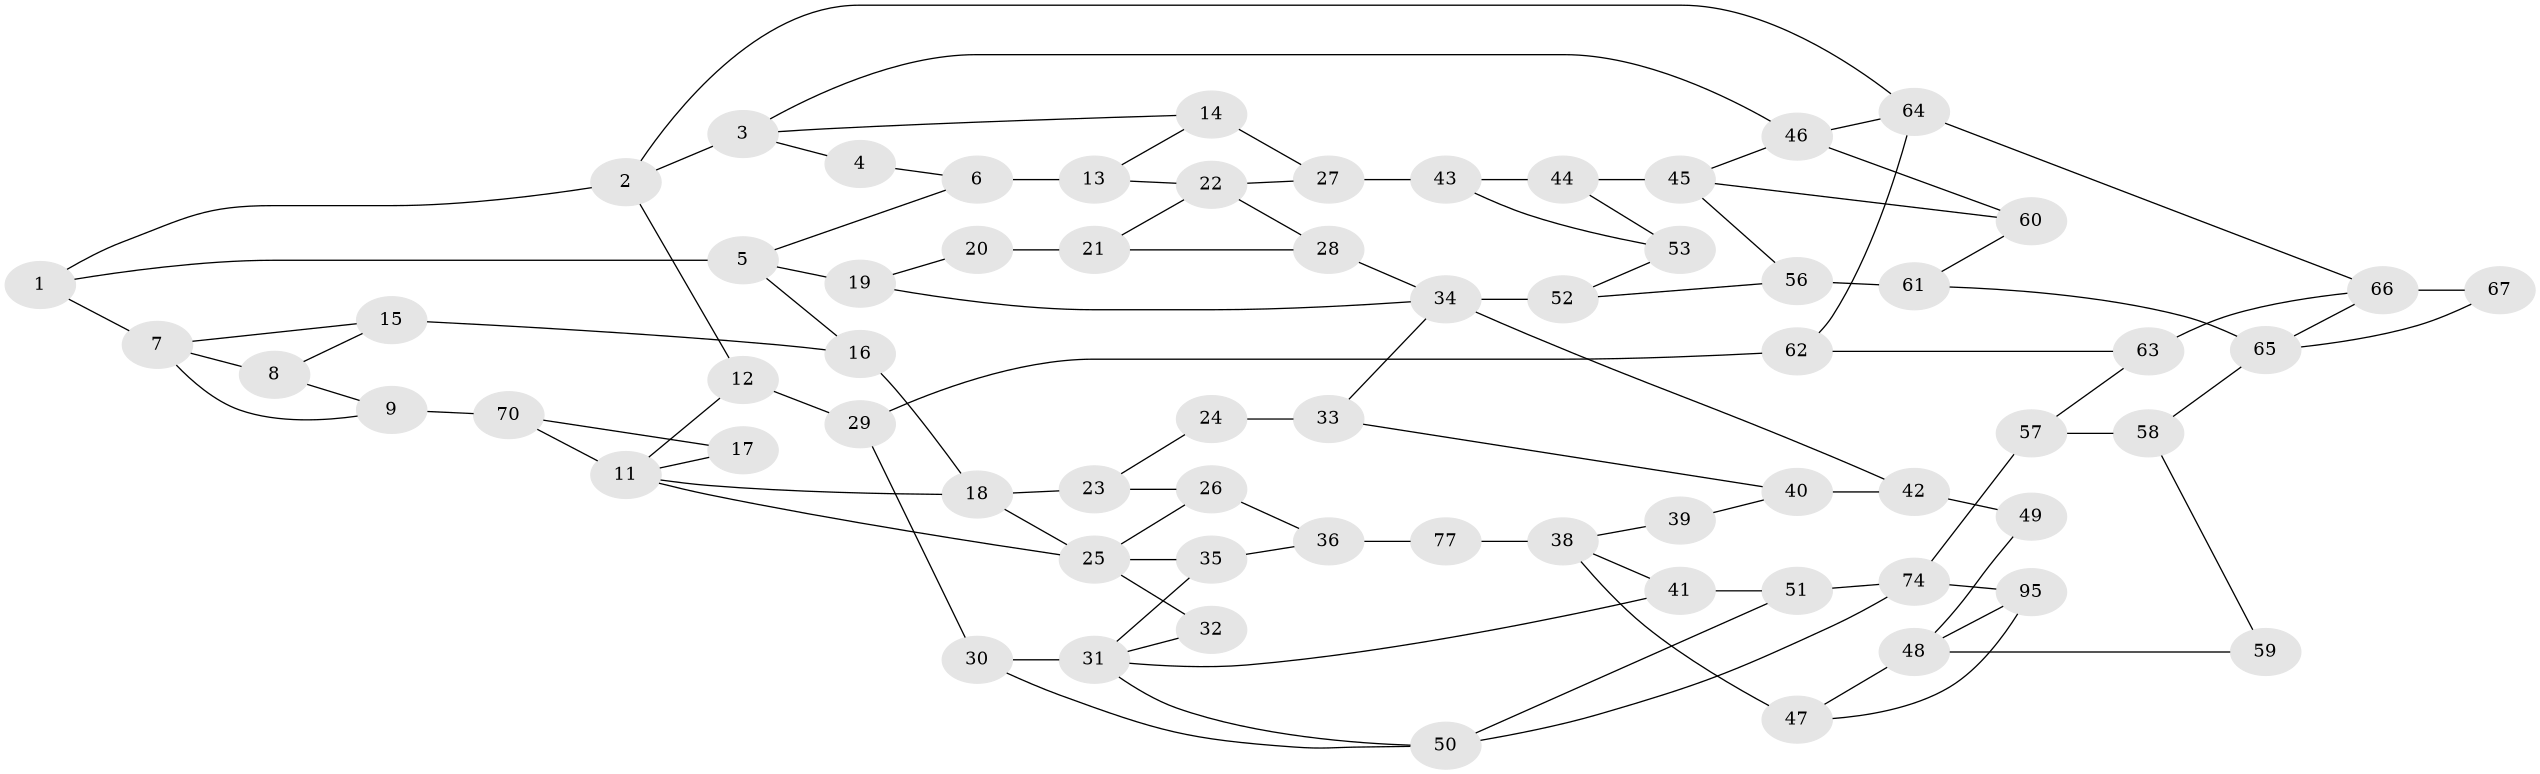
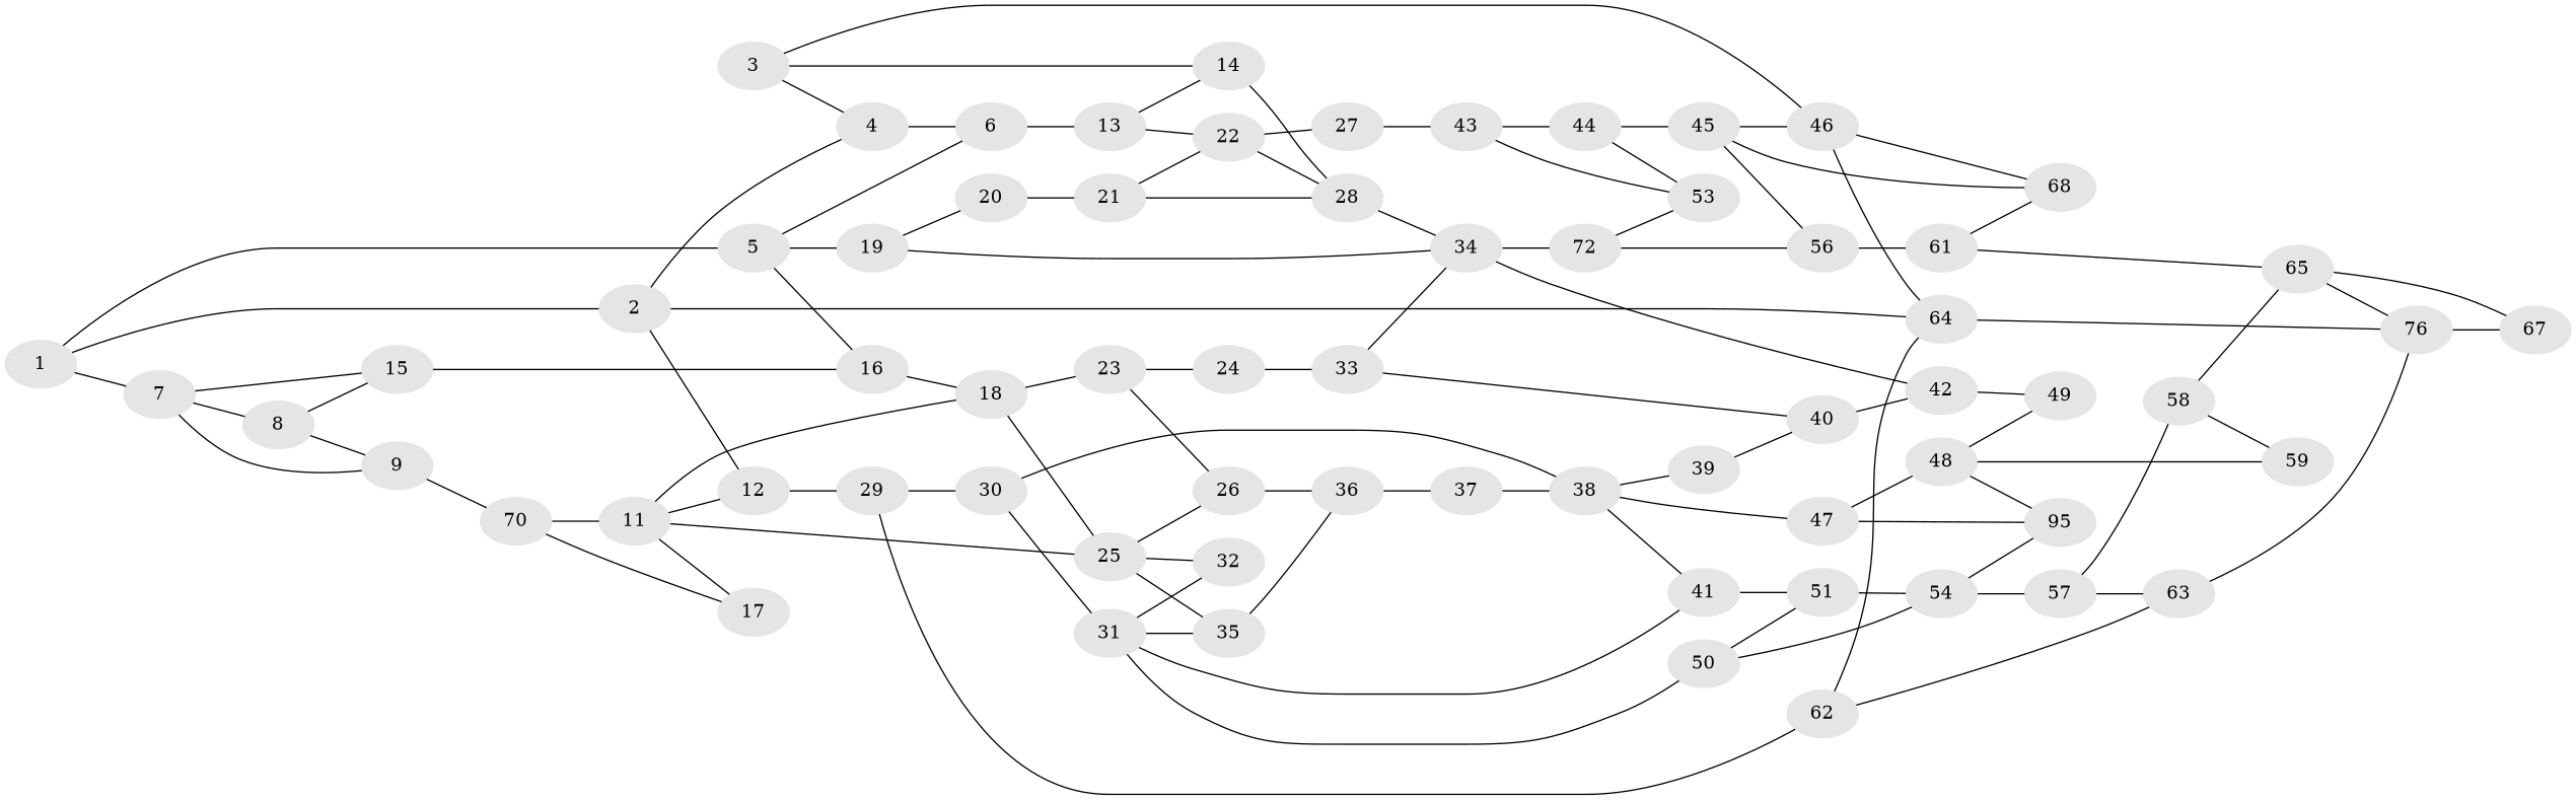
  graph {
    rankdir=LR
    node [color=gray90 style=filled]
    edge [weight=1.0]
    1
    2
    5
    7
    3
    12
    64
    6
    16
    19
    8
    9
    15
    4
    14
    46
    29
-   66
+   66 [label=76]
    27
-   68 [label=60]
+   68
    13
    18
    20
    34
    22
    n26 [label=70]
    11
    17
    25
    23
    26
    32
    35
    30
    62
    28
    43
    24
    21
    33
    42
-   52
+   52 [label=72]
    36
    40
-   37 [label=77]
+   37
    44
    53
    31
    50
    63
    41
    51
-   54 [label=74]
+   54
    49
    56
    38
    39
    47
    48
    n60 [label=95]
    45
    61
    59
    57
    58
    65
    67
    1 -- 2
    1 -- 5
    1 -- 7 [weight=2.0]
-   2 -- 3
+   2 -- 4
    2 -- 12
    2 -- 64
    5 -- 6 [weight=2.0]
    5 -- 16
    5 -- 19 [weight=2.0]
    7 -- 8 [weight=2.0]
    7 -- 9
    7 -- 15
    3 -- 4
    3 -- 14
    3 -- 46
    12 -- 29
    64 -- 66
    6 -- 13
    16 -- 18
    19 -- 20 [weight=2.0]
    19 -- 34
    8 -- 9 [weight=3.0]
    8 -- 15
    9 -- n26 [weight=2.0]
    15 -- 16
    4 -- 6
-   14 -- 27
+   14 -- 28
    46 -- 64
    46 -- 68
    29 -- 30
    29 -- 62
    66 -- 67 [weight=2.0]
    27 -- 43 [weight=2.0]
    13 -- 14
    13 -- 22
    18 -- 25
    18 -- 23
    20 -- 21
    34 -- 42
    34 -- 52 [weight=2.0]
    22 -- 27 [weight=3.0]
    22 -- 28
    n26 -- 11
    n26 -- 17 [weight=2.0]
    11 -- 12
    11 -- 18
    11 -- 17
    11 -- 25
    25 -- 26
    25 -- 32 [weight=2.0]
    25 -- 35
    23 -- 26
    23 -- 24
    26 -- 36
    35 -- 36
    30 -- 31
-   30 -- 50
+   30 -- 38
    62 -- 64
    62 -- 63 [weight=2.0]
    28 -- 34
    43 -- 44 [weight=3.0]
    43 -- 53
    24 -- 33
    21 -- 22
    21 -- 28
    33 -- 34
    33 -- 40
    42 -- 49
    52 -- 53
    52 -- 56
    36 -- 37
    40 -- 42
    37 -- 38 [weight=2.0]
    44 -- 53
    44 -- 45 [weight=2.0]
    31 -- 32
    31 -- 35
    31 -- 50
    31 -- 41
    50 -- 51
    50 -- 54
    63 -- 66 [weight=2.0]
    41 -- 51
    51 -- 54
    54 -- n60
    54 -- 57 [weight=2.0]
    56 -- 61
    38 -- 41
    38 -- 39 [weight=2.0]
    38 -- 47
    39 -- 40
    47 -- 48
    47 -- n60
    48 -- 49
    48 -- n60
    48 -- 59 [weight=2.0]
    45 -- 46
    45 -- 68
    45 -- 56 [weight=2.0]
    61 -- 68
    61 -- 65 [weight=2.0]
    57 -- 63 [weight=2.0]
    57 -- 58
    58 -- 59
    58 -- 65
    65 -- 66
    65 -- 67
  }
